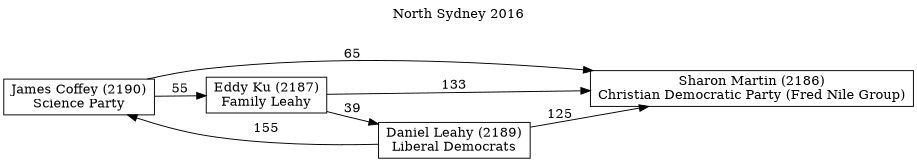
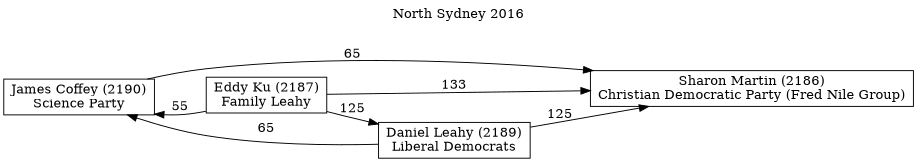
  digraph {
    label="North Sydney 2016"
    labelloc=t
    mclimit=10
    rankdir=LR
    node [shape=box]
    n1 [label="Sharon Martin (2186)\nChristian Democratic Party (Fred Nile Group)"]
    n2 [label="James Coffey (2190)\nScience Party"]
    n3 [label="Daniel Leahy (2189)\nLiberal Democrats"]
    n4 [label="Eddy Ku (2187)\nFamily Leahy"]
    n2 -> n1 [label=65]
    n3 -> n1 [label=125]
-   n3 -> n2 [label=155]
+   n3 -> n2 [label=65]
    n4 -> n1 [label=133]
-   n2 -> n4 [label=55]
-   n4 -> n3 [label=39]
+   n4 -> n2 [label=55]
+   n4 -> n3 [label=125]
  }
